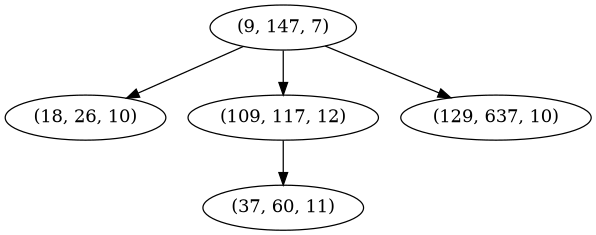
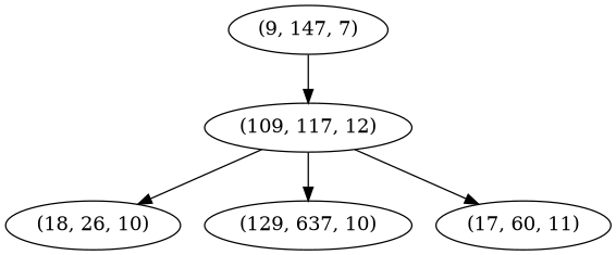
  digraph {
    "(9, 147, 7)"
    "(18, 26, 10)"
    "(109, 117, 12)"
    n4 [label="(129, 637, 10)"]
-   "(37, 60, 11)"
-   "(9, 147, 7)" -> "(18, 26, 10)"
+   "(37, 60, 11)" [label="(17, 60, 11)"]
+   "(109, 117, 12)" -> "(18, 26, 10)"
    "(9, 147, 7)" -> "(109, 117, 12)"
-   "(9, 147, 7)" -> n4
+   "(109, 117, 12)" -> n4
    "(109, 117, 12)" -> "(37, 60, 11)"
  }
